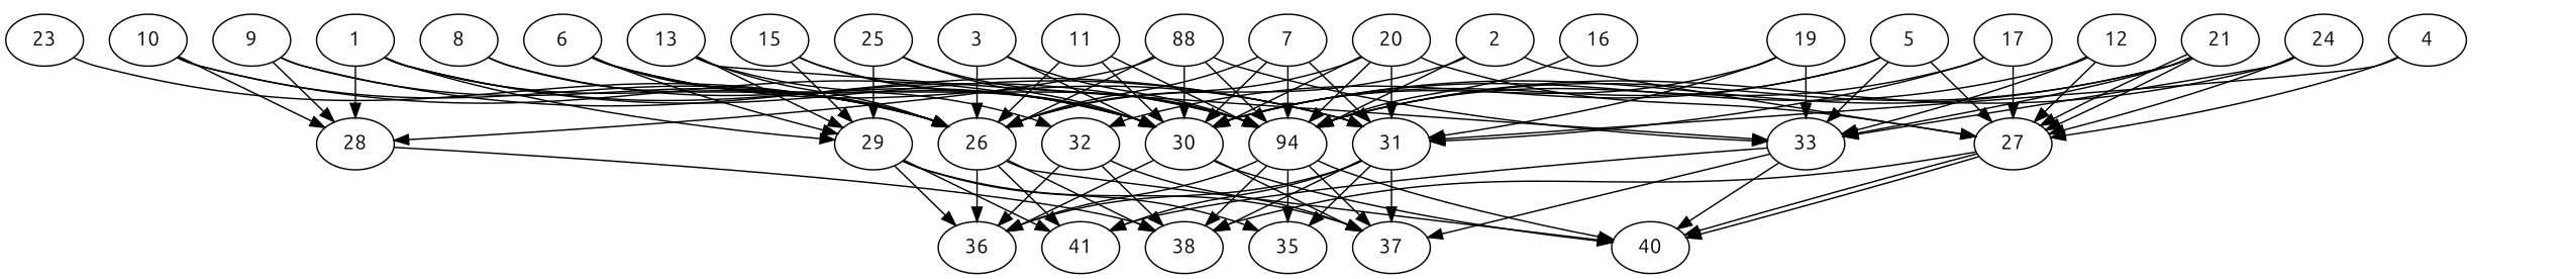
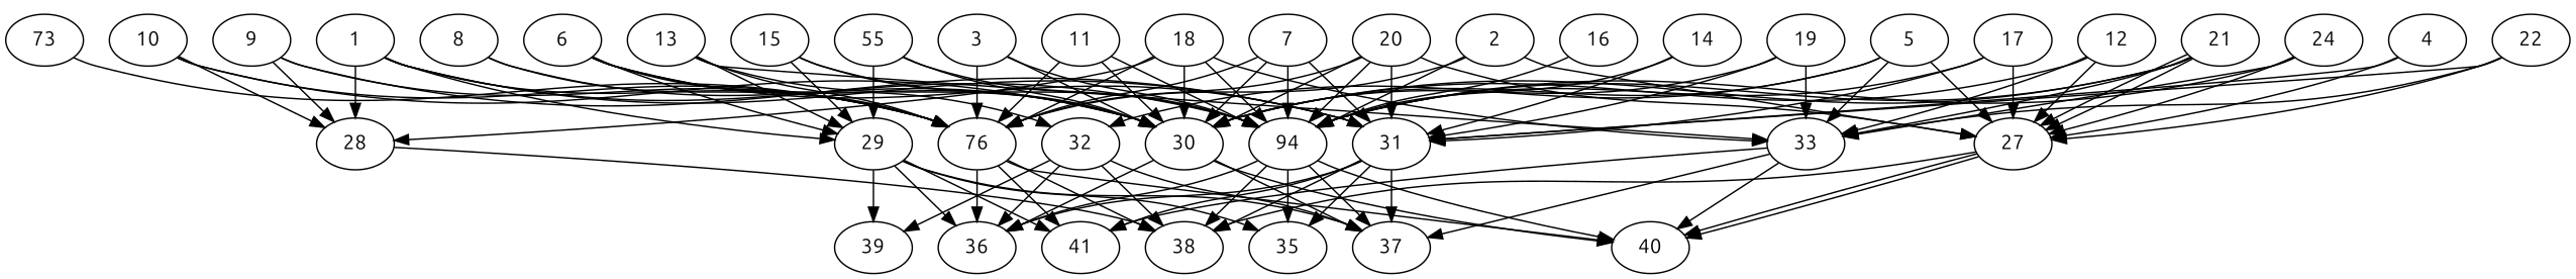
  digraph {
    fontname=Ubuntu
    node [alpha=0.11 fontname=Ubuntu]
    edge [fontname=Ubuntu]
    1 [alpha=0.16 expect_size=258613902340918345728]
-   26 [alpha=0.20 expect_size=45335330763508104]
+   26 [alpha=0.20 expect_size=45335330763508104 label=76]
    28 [expect_size=816023529972511]
    29 [alpha=0.18 expect_size=178213685607832485888]
    31 [alpha=0.13 expect_size=7878649167675713]
    n6 [alpha=0.01 expect_size=20168116120398928 label=94]
    36 [expect_size=1438353207587018]
    38 [alpha=0.03 expect_size=24336610782980876]
    40 [alpha=0.19 expect_size=14044356046953242]
    41 [alpha=0.09 expect_size=32120916192379484]
    35 [alpha=0.05 expect_size=768496019540279296]
    37 [alpha=0.09 expect_size=1464981333428234354688]
+   39 [expect_size=30478566786293468]
    2 [alpha=0.02 expect_size=1509776015059058688000]
    27 [alpha=0.14 expect_size=6544600402017437]
    3 [alpha=0.03 expect_size=21523578955990060]
    30 [alpha=0.04 expect_size=564552865715278839808]
    4 [alpha=0.06 expect_size=3772254025946714]
    5 [alpha=0.20 expect_size=108088674938421984]
    32 [alpha=0.13 expect_size=11579479808690322]
    33 [alpha=0.18 expect_size=398281741889304640]
    6 [alpha=0.04 expect_size=200135616022683058176]
    7 [alpha=0.17 expect_size=256399212973132352]
    8 [alpha=0.18 expect_size=310093043643055079424]
    9 [expect_size=1074186561624666752]
    10 [alpha=0.01 expect_size=5331785712041652]
    11 [expect_size=2232590282243484680192]
    12 [expect_size=140494916141388592]
    13 [alpha=0.00 expect_size=583753344342550380544]
+   14 [alpha=0.04 expect_size=819279794257330560]
    15 [alpha=0.08 expect_size=1879068664759943430144]
    16 [alpha=0.12 expect_size=42482142666340128]
    17 [alpha=0.12 expect_size=69760281328222208000]
-   18 [expect_size=19558504213573832 label=88]
+   18 [expect_size=19558504213573832]
    19 [alpha=0.05 expect_size=2356862424083582681088]
    20 [alpha=0.18 expect_size=315547625241629824]
    21 [alpha=0.04 expect_size=3775210140442422]
-   23 [alpha=0.10 expect_size=547897722147107241984]
+   22 [alpha=0.09 expect_size=435748084323580903424]
+   23 [alpha=0.10 expect_size=547897722147107241984 label=73]
    24 [alpha=0.08 expect_size=13256961229676609536]
-   25 [alpha=0.15 expect_size=62141081874256008]
+   25 [alpha=0.15 expect_size=62141081874256008 label=55]
    1 -> 26
    1 -> 28
    1 -> 29
    1 -> 31
    1 -> n6
    26 -> 36
    26 -> 38
    26 -> 40
    26 -> 41
    28 -> 38
    29 -> 36
    29 -> 41
    29 -> 35
    29 -> 37
+   29 -> 39
    31 -> 36
    31 -> 38
    31 -> 41
    31 -> 35
    31 -> 37
    n6 -> 36
    n6 -> 38
    n6 -> 40
    n6 -> 35
    n6 -> 37
    2 -> 26
    2 -> n6
    2 -> 27
    27 -> 38
    27 -> 40
    27 -> 40
    3 -> 26
    3 -> n6
    3 -> 30
    30 -> 36
    30 -> 40
    30 -> 37
    4 -> 31
    4 -> 27
    5 -> 27
    5 -> 30
    5 -> 32
    5 -> 33
    32 -> 36
    32 -> 38
    32 -> 37
+   32 -> 39
    33 -> 40
    33 -> 41
    33 -> 37
    6 -> 26
    6 -> 29
    6 -> 31
    6 -> 30
    6 -> 32
    7 -> 26
    7 -> 31
    7 -> n6
    7 -> 30
    8 -> 26
    8 -> 30
    9 -> 26
    9 -> 28
    9 -> 31
    10 -> 26
    10 -> 28
    10 -> 30
    11 -> 26
    11 -> n6
    11 -> 30
    12 -> 27
    12 -> 30
    12 -> 33
    13 -> 26
    13 -> 29
    13 -> 30
    13 -> 33
+   14 -> 31
+   14 -> n6
    15 -> 29
    15 -> n6
    15 -> 30
    16 -> n6
    17 -> 31
    17 -> n6
    17 -> 27
    18 -> 26
    18 -> 28
    18 -> n6
    18 -> 30
    18 -> 33
    19 -> 31
    19 -> 30
    19 -> 33
    20 -> 26
    20 -> 31
    20 -> n6
    20 -> 27
    20 -> 30
    21 -> n6
    21 -> 27
    21 -> 27
    21 -> 30
    21 -> 33
+   22 -> 31
+   22 -> 27
+   22 -> 33
    23 -> 26
    24 -> n6
    24 -> 27
    24 -> 33
    25 -> 29
    25 -> n6
    25 -> 30
  }
